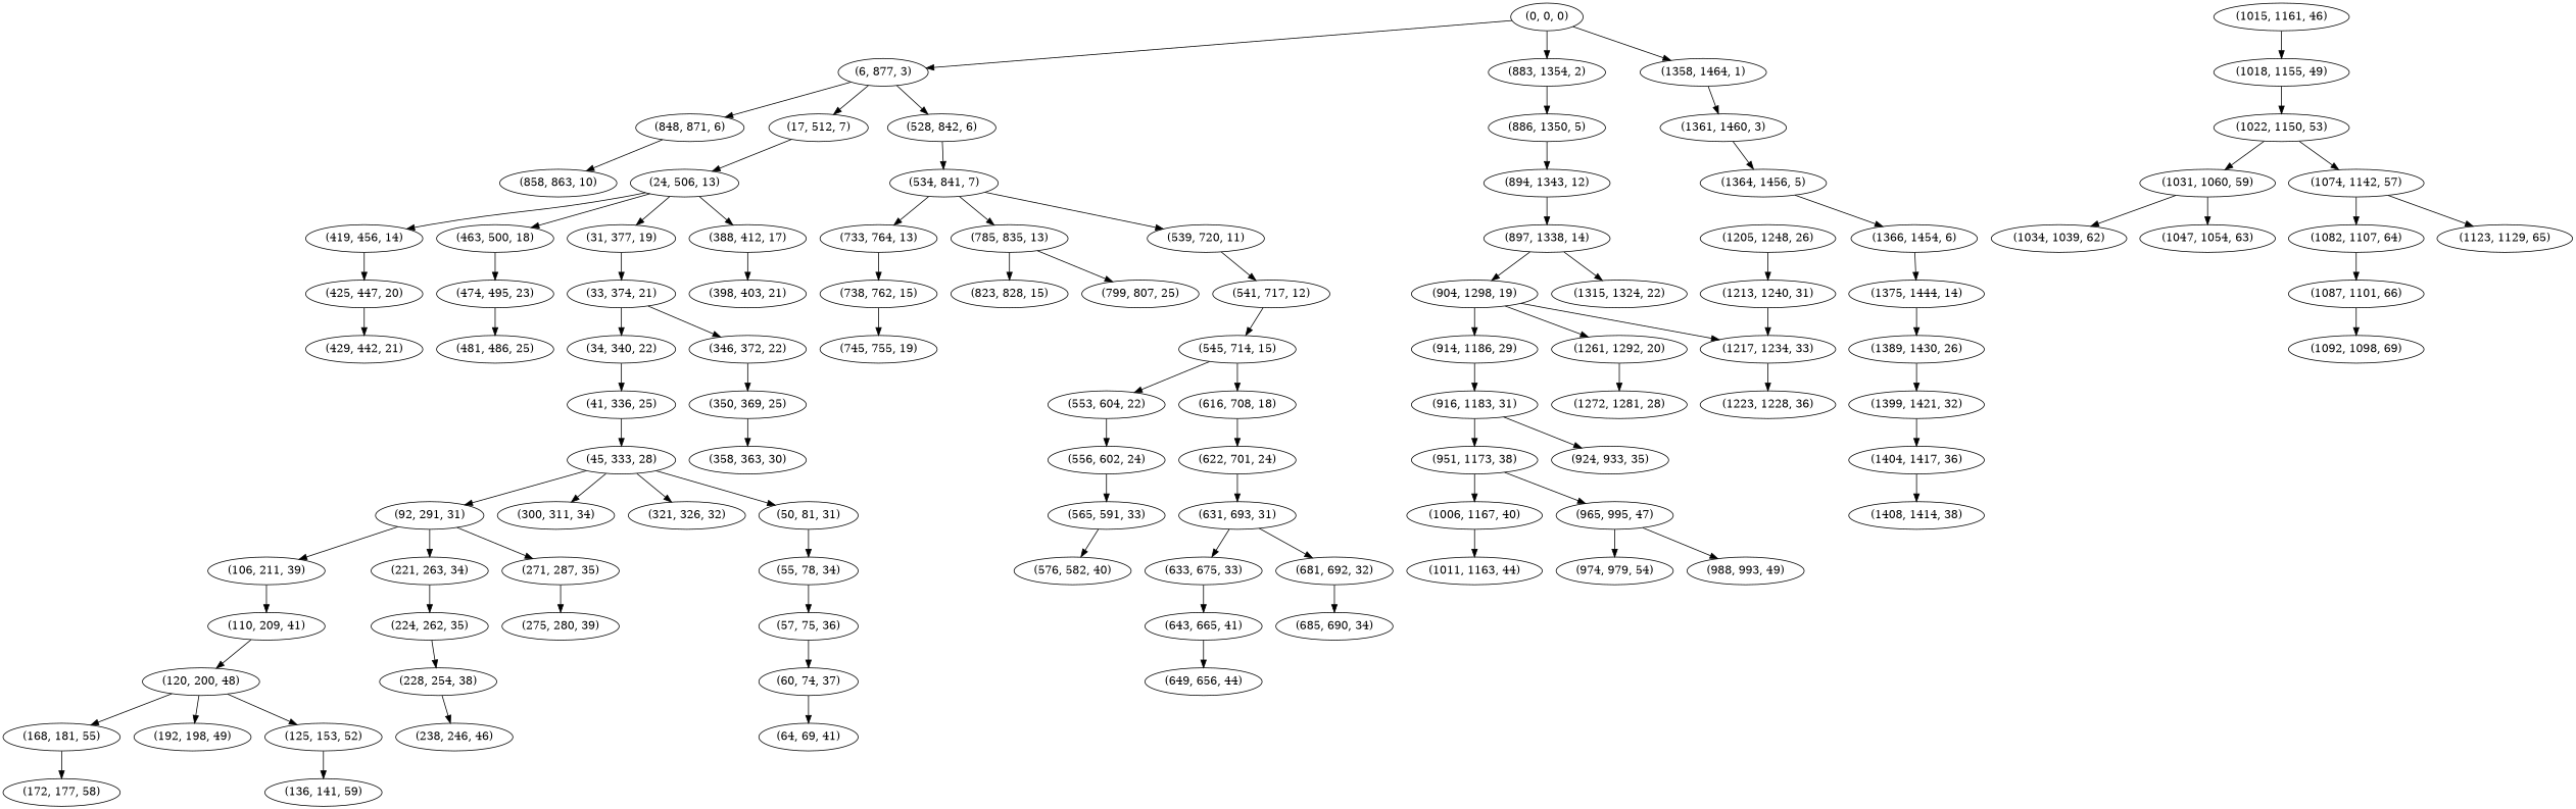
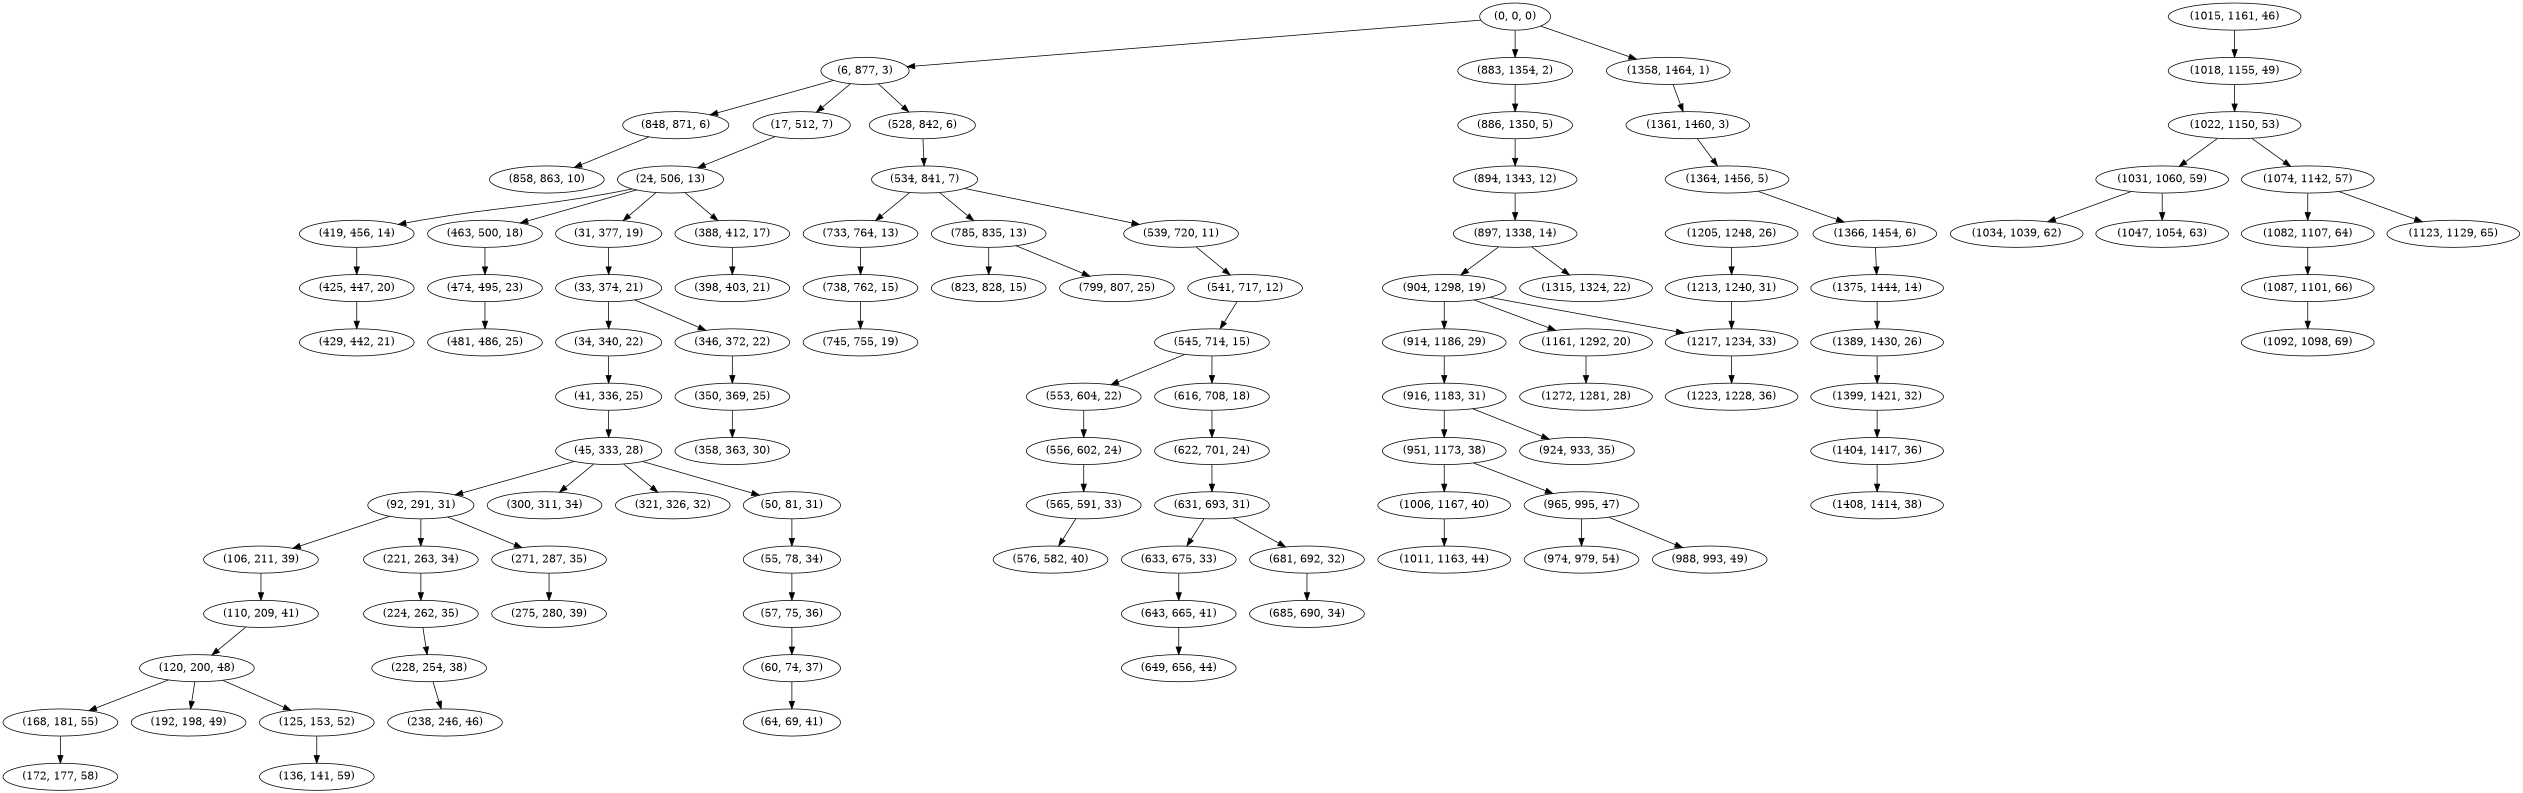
  digraph {
    "(0, 0, 0)"
    "(6, 877, 3)"
    "(883, 1354, 2)"
    "(1358, 1464, 1)"
    "(17, 512, 7)"
    "(528, 842, 6)"
    "(848, 871, 6)"
    "(886, 1350, 5)"
    "(1361, 1460, 3)"
    "(24, 506, 13)"
    "(534, 841, 7)"
    "(858, 863, 10)"
    "(31, 377, 19)"
    "(388, 412, 17)"
    "(419, 456, 14)"
    "(463, 500, 18)"
    "(33, 374, 21)"
    "(398, 403, 21)"
    "(425, 447, 20)"
    "(474, 495, 23)"
    "(34, 340, 22)"
    "(346, 372, 22)"
    "(41, 336, 25)"
    "(350, 369, 25)"
    "(45, 333, 28)"
    "(50, 81, 31)"
    "(92, 291, 31)"
    "(300, 311, 34)"
    "(321, 326, 32)"
    "(55, 78, 34)"
    "(106, 211, 39)"
    "(221, 263, 34)"
    "(271, 287, 35)"
    "(57, 75, 36)"
    "(60, 74, 37)"
    "(64, 69, 41)"
    "(110, 209, 41)"
    "(224, 262, 35)"
    "(275, 280, 39)"
    "(120, 200, 48)"
    "(125, 153, 52)"
    "(168, 181, 55)"
    "(192, 198, 49)"
    "(136, 141, 59)"
    "(172, 177, 58)"
    "(228, 254, 38)"
    "(238, 246, 46)"
    "(358, 363, 30)"
    "(429, 442, 21)"
    "(481, 486, 25)"
    "(539, 720, 11)"
    "(733, 764, 13)"
    "(785, 835, 13)"
    "(541, 717, 12)"
    "(738, 762, 15)"
    "(799, 807, 25)"
    "(823, 828, 15)"
    "(545, 714, 15)"
    "(553, 604, 22)"
    "(616, 708, 18)"
    "(556, 602, 24)"
    "(622, 701, 24)"
    "(565, 591, 33)"
    "(576, 582, 40)"
    "(631, 693, 31)"
    "(633, 675, 33)"
    "(681, 692, 32)"
    "(643, 665, 41)"
    "(685, 690, 34)"
    "(649, 656, 44)"
    "(745, 755, 19)"
    "(894, 1343, 12)"
    "(897, 1338, 14)"
    "(904, 1298, 19)"
    "(1315, 1324, 22)"
    "(914, 1186, 29)"
-   "(1261, 1292, 20)"
+   "(1261, 1292, 20)" [label="(1161, 1292, 20)"]
    "(1217, 1234, 33)"
    "(916, 1183, 31)"
    "(1205, 1248, 26)"
    "(1213, 1240, 31)"
    "(1272, 1281, 28)"
    "(924, 933, 35)"
    "(951, 1173, 38)"
    "(965, 995, 47)"
    "(1006, 1167, 40)"
    "(974, 979, 54)"
    "(988, 993, 49)"
    "(1011, 1163, 44)"
    "(1015, 1161, 46)"
    "(1018, 1155, 49)"
    "(1022, 1150, 53)"
    "(1031, 1060, 59)"
    "(1074, 1142, 57)"
    "(1034, 1039, 62)"
    "(1047, 1054, 63)"
    "(1082, 1107, 64)"
    "(1123, 1129, 65)"
    "(1087, 1101, 66)"
    "(1092, 1098, 69)"
    "(1223, 1228, 36)"
    "(1364, 1456, 5)"
    "(1366, 1454, 6)"
    "(1375, 1444, 14)"
    "(1389, 1430, 26)"
    "(1399, 1421, 32)"
    "(1404, 1417, 36)"
    "(1408, 1414, 38)"
    "(0, 0, 0)" -> "(6, 877, 3)"
    "(0, 0, 0)" -> "(883, 1354, 2)"
    "(0, 0, 0)" -> "(1358, 1464, 1)"
    "(6, 877, 3)" -> "(17, 512, 7)"
    "(6, 877, 3)" -> "(528, 842, 6)"
    "(6, 877, 3)" -> "(848, 871, 6)"
    "(883, 1354, 2)" -> "(886, 1350, 5)"
    "(1358, 1464, 1)" -> "(1361, 1460, 3)"
    "(17, 512, 7)" -> "(24, 506, 13)"
    "(528, 842, 6)" -> "(534, 841, 7)"
    "(848, 871, 6)" -> "(858, 863, 10)"
    "(886, 1350, 5)" -> "(894, 1343, 12)"
    "(1361, 1460, 3)" -> "(1364, 1456, 5)"
    "(24, 506, 13)" -> "(31, 377, 19)"
    "(24, 506, 13)" -> "(388, 412, 17)"
    "(24, 506, 13)" -> "(419, 456, 14)"
    "(24, 506, 13)" -> "(463, 500, 18)"
    "(534, 841, 7)" -> "(539, 720, 11)"
    "(534, 841, 7)" -> "(733, 764, 13)"
    "(534, 841, 7)" -> "(785, 835, 13)"
    "(31, 377, 19)" -> "(33, 374, 21)"
    "(388, 412, 17)" -> "(398, 403, 21)"
    "(419, 456, 14)" -> "(425, 447, 20)"
    "(463, 500, 18)" -> "(474, 495, 23)"
    "(33, 374, 21)" -> "(34, 340, 22)"
    "(33, 374, 21)" -> "(346, 372, 22)"
    "(425, 447, 20)" -> "(429, 442, 21)"
    "(474, 495, 23)" -> "(481, 486, 25)"
    "(34, 340, 22)" -> "(41, 336, 25)"
    "(346, 372, 22)" -> "(350, 369, 25)"
    "(41, 336, 25)" -> "(45, 333, 28)"
    "(350, 369, 25)" -> "(358, 363, 30)"
    "(45, 333, 28)" -> "(50, 81, 31)"
    "(45, 333, 28)" -> "(92, 291, 31)"
    "(45, 333, 28)" -> "(300, 311, 34)"
    "(45, 333, 28)" -> "(321, 326, 32)"
    "(50, 81, 31)" -> "(55, 78, 34)"
    "(92, 291, 31)" -> "(106, 211, 39)"
    "(92, 291, 31)" -> "(221, 263, 34)"
    "(92, 291, 31)" -> "(271, 287, 35)"
    "(55, 78, 34)" -> "(57, 75, 36)"
    "(106, 211, 39)" -> "(110, 209, 41)"
    "(221, 263, 34)" -> "(224, 262, 35)"
    "(271, 287, 35)" -> "(275, 280, 39)"
    "(57, 75, 36)" -> "(60, 74, 37)"
    "(60, 74, 37)" -> "(64, 69, 41)"
    "(110, 209, 41)" -> "(120, 200, 48)"
    "(224, 262, 35)" -> "(228, 254, 38)"
    "(120, 200, 48)" -> "(125, 153, 52)"
    "(120, 200, 48)" -> "(168, 181, 55)"
    "(120, 200, 48)" -> "(192, 198, 49)"
    "(125, 153, 52)" -> "(136, 141, 59)"
    "(168, 181, 55)" -> "(172, 177, 58)"
    "(228, 254, 38)" -> "(238, 246, 46)"
    "(539, 720, 11)" -> "(541, 717, 12)"
    "(733, 764, 13)" -> "(738, 762, 15)"
    "(785, 835, 13)" -> "(799, 807, 25)"
    "(785, 835, 13)" -> "(823, 828, 15)"
    "(541, 717, 12)" -> "(545, 714, 15)"
    "(738, 762, 15)" -> "(745, 755, 19)"
    "(545, 714, 15)" -> "(553, 604, 22)"
    "(545, 714, 15)" -> "(616, 708, 18)"
    "(553, 604, 22)" -> "(556, 602, 24)"
    "(616, 708, 18)" -> "(622, 701, 24)"
    "(556, 602, 24)" -> "(565, 591, 33)"
    "(622, 701, 24)" -> "(631, 693, 31)"
    "(565, 591, 33)" -> "(576, 582, 40)"
    "(631, 693, 31)" -> "(633, 675, 33)"
    "(631, 693, 31)" -> "(681, 692, 32)"
    "(633, 675, 33)" -> "(643, 665, 41)"
    "(681, 692, 32)" -> "(685, 690, 34)"
    "(643, 665, 41)" -> "(649, 656, 44)"
    "(894, 1343, 12)" -> "(897, 1338, 14)"
    "(897, 1338, 14)" -> "(904, 1298, 19)"
    "(897, 1338, 14)" -> "(1315, 1324, 22)"
    "(904, 1298, 19)" -> "(914, 1186, 29)"
    "(904, 1298, 19)" -> "(1261, 1292, 20)"
    "(904, 1298, 19)" -> "(1217, 1234, 33)"
    "(914, 1186, 29)" -> "(916, 1183, 31)"
    "(1261, 1292, 20)" -> "(1272, 1281, 28)"
    "(1217, 1234, 33)" -> "(1223, 1228, 36)"
    "(916, 1183, 31)" -> "(924, 933, 35)"
    "(916, 1183, 31)" -> "(951, 1173, 38)"
    "(1205, 1248, 26)" -> "(1213, 1240, 31)"
    "(1213, 1240, 31)" -> "(1217, 1234, 33)"
    "(951, 1173, 38)" -> "(965, 995, 47)"
    "(951, 1173, 38)" -> "(1006, 1167, 40)"
    "(965, 995, 47)" -> "(974, 979, 54)"
    "(965, 995, 47)" -> "(988, 993, 49)"
    "(1006, 1167, 40)" -> "(1011, 1163, 44)"
    "(1015, 1161, 46)" -> "(1018, 1155, 49)"
    "(1018, 1155, 49)" -> "(1022, 1150, 53)"
    "(1022, 1150, 53)" -> "(1031, 1060, 59)"
    "(1022, 1150, 53)" -> "(1074, 1142, 57)"
    "(1031, 1060, 59)" -> "(1034, 1039, 62)"
    "(1031, 1060, 59)" -> "(1047, 1054, 63)"
    "(1074, 1142, 57)" -> "(1082, 1107, 64)"
    "(1074, 1142, 57)" -> "(1123, 1129, 65)"
    "(1082, 1107, 64)" -> "(1087, 1101, 66)"
    "(1087, 1101, 66)" -> "(1092, 1098, 69)"
    "(1364, 1456, 5)" -> "(1366, 1454, 6)"
    "(1366, 1454, 6)" -> "(1375, 1444, 14)"
    "(1375, 1444, 14)" -> "(1389, 1430, 26)"
    "(1389, 1430, 26)" -> "(1399, 1421, 32)"
    "(1399, 1421, 32)" -> "(1404, 1417, 36)"
    "(1404, 1417, 36)" -> "(1408, 1414, 38)"
  }
